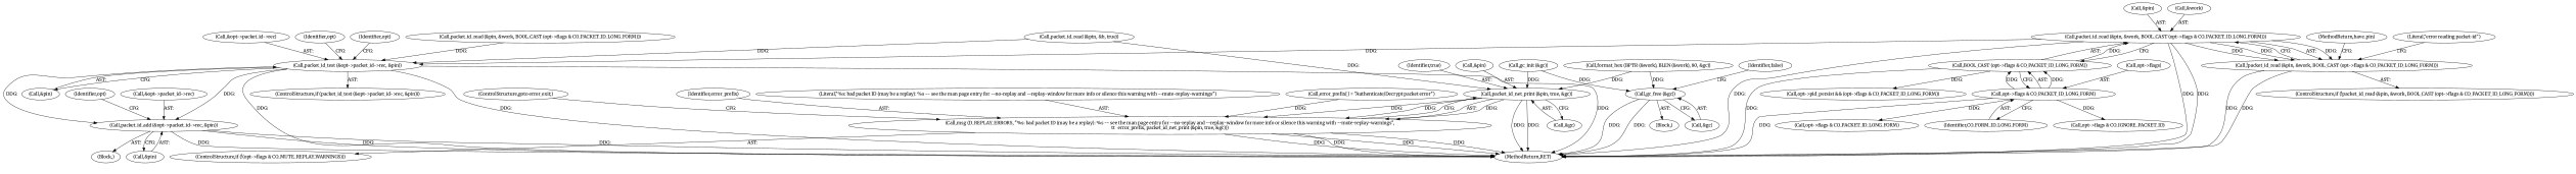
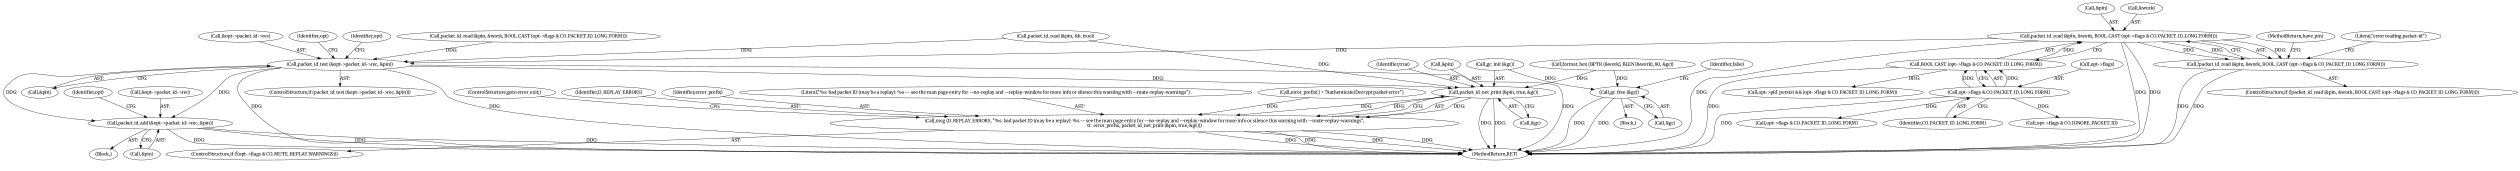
  digraph {
    fontname=Merriweather
    node [fontname=Merriweather]
    edge [fontname=Merriweather]
    n1 [label="(Call,packet_id_read (&pin, &work, BOOL_CAST (opt->flags & CO_PACKET_ID_LONG_FORM)))"]
    n2 [label="(Call,BOOL_CAST (opt->flags & CO_PACKET_ID_LONG_FORM))"]
    n3 [label="(Call,!packet_id_read (&pin, &work, BOOL_CAST (opt->flags & CO_PACKET_ID_LONG_FORM)))"]
    n4 [label="(Call,packet_id_test (&opt->packet_id->rec, &pin))"]
    n5 [label="(MethodReturn,RET)"]
    n6 [label="(Call,opt->flags & CO_PACKET_ID_LONG_FORM)"]
    n7 [label="(Call,opt->pid_persist && (opt->flags & CO_PACKET_ID_LONG_FORM))"]
    n8 [label="(ControlStructure,if (!packet_id_read (&pin, &work, BOOL_CAST (opt->flags & CO_PACKET_ID_LONG_FORM))))"]
    n9 [label="(Call,packet_id_add (&opt->packet_id->rec, &pin))"]
    n10 [label="(Call,packet_id_net_print (&pin, true, &gc))"]
    n11 [label="(ControlStructure,if (packet_id_test (&opt->packet_id->rec, &pin)))"]
    n12 [label="(Call,&pin)"]
-   n13 [label="(Identifier,CO_FORM_ID_LONG_FORM)"]
+   n13 [label="(Identifier,CO_PACKET_ID_LONG_FORM)"]
    n14 [label="(Call,opt->flags & CO_IGNORE_PACKET_ID)"]
    n15 [label="(Call,opt->flags & CO_PACKET_ID_LONG_FORM)"]
    n16 [label="(Block,)"]
    n17 [label="(Call,&pin)"]
    n18 [label="(Call,msg (D_REPLAY_ERRORS, \"%s: bad packet ID (may be a replay): %s -- see the man page entry for --no-replay and --replay-window for more info or silence this warning with --mute-replay-warnings\",\n\t\t   error_prefix, packet_id_net_print (&pin, true, &gc)))"]
    n19 [label="(Call,&gc)"]
    n20 [label="(ControlStructure,if (!(opt->flags & CO_MUTE_REPLAY_WARNINGS)))"]
    n21 [label="(Call,gc_free (&gc))"]
    n22 [label="(Call,&gc)"]
    n23 [label="(Block,)"]
    n24 [label="(Call,&pin)"]
    n25 [label="(Call,packet_id_read (&pin, &work, BOOL_CAST (opt->flags & CO_PACKET_ID_LONG_FORM)))"]
    n26 [label="(ControlStructure,goto error_exit;)"]
    n27 [label="(Call,opt->flags)"]
    n28 [label="(Call,&opt->packet_id->rec)"]
    n29 [label="(Call,&pin)"]
    n30 [label="(Identifier,true)"]
    n31 [label="(Call,gc_init (&gc))"]
    n32 [label="(Call,packet_id_read (&pin, &b, true))"]
    n33 [label="(Call,&opt->packet_id->rec)"]
    n34 [label="(Identifier,opt)"]
+   n35 [label="(Identifier,D_REPLAY_ERRORS)"]
    n36 [label="(Call,format_hex (BPTR (&work), BLEN (&work), 80, &gc))"]
    n37 [label="(Identifier,error_prefix)"]
    n38 [label="(Literal,\"%s: bad packet ID (may be a replay): %s -- see the man page entry for --no-replay and --replay-window for more info or silence this warning with --mute-replay-warnings\")"]
    n39 [label="(Call,&work)"]
    n40 [label="(MethodReturn,have_pin)"]
    n41 [label="(Literal,\"error reading packet-id\")"]
    n42 [label="(Identifier,false)"]
    n43 [label="(Identifier,opt)"]
    n44 [label="(Identifier,opt)"]
    n45 [label="(Call,error_prefix[] = \"Authenticate/Decrypt packet error\")"]
    n1 -> n2 [label="CFG: "]
    n1 -> n3 [label="AST: "]
    n1 -> n3 [label="DDG: "]
    n1 -> n3 [label="DDG: "]
    n1 -> n3 [label="DDG: "]
    n1 -> n4 [label="DDG: "]
    n1 -> n5 [label="DDG: "]
    n1 -> n5 [label="DDG: "]
    n1 -> n5 [label="DDG: "]
    n2 -> n1 [label="AST: "]
    n2 -> n1 [label="DDG: "]
    n2 -> n5 [label="DDG: "]
    n2 -> n6 [label="CFG: "]
    n2 -> n7 [label="DDG: "]
    n3 -> n1 [label="CFG: "]
    n3 -> n5 [label="DDG: "]
    n3 -> n5 [label="DDG: "]
    n3 -> n8 [label="AST: "]
    n4 -> n5 [label="DDG: "]
    n4 -> n5 [label="DDG: "]
    n4 -> n5 [label="DDG: "]
    n4 -> n9 [label="DDG: "]
    n4 -> n9 [label="DDG: "]
+   n4 -> n10 [label="DDG: "]
    n4 -> n11 [label="AST: "]
    n4 -> n12 [label="CFG: "]
    n6 -> n2 [label="AST: "]
    n6 -> n2 [label="DDG: "]
    n6 -> n2 [label="DDG: "]
    n6 -> n5 [label="DDG: "]
    n6 -> n13 [label="CFG: "]
    n6 -> n14 [label="DDG: "]
    n6 -> n15 [label="DDG: "]
    n9 -> n5 [label="DDG: "]
    n9 -> n5 [label="DDG: "]
    n9 -> n5 [label="DDG: "]
    n9 -> n16 [label="AST: "]
    n9 -> n17 [label="CFG: "]
    n10 -> n5 [label="DDG: "]
    n10 -> n5 [label="DDG: "]
    n10 -> n18 [label="AST: "]
    n10 -> n18 [label="DDG: "]
    n10 -> n18 [label="DDG: "]
    n10 -> n18 [label="DDG: "]
    n10 -> n19 [label="CFG: "]
    n12 -> n4 [label="AST: "]
    n13 -> n6 [label="AST: "]
    n17 -> n9 [label="AST: "]
    n18 -> n5 [label="DDG: "]
    n18 -> n5 [label="DDG: "]
    n18 -> n5 [label="DDG: "]
    n18 -> n5 [label="DDG: "]
    n18 -> n10 [label="CFG: "]
    n18 -> n20 [label="AST: "]
    n19 -> n10 [label="AST: "]
    n21 -> n5 [label="DDG: "]
    n21 -> n5 [label="DDG: "]
    n21 -> n22 [label="CFG: "]
    n21 -> n23 [label="AST: "]
    n22 -> n21 [label="AST: "]
    n24 -> n10 [label="AST: "]
    n25 -> n4 [label="DDG: "]
    n26 -> n18 [label="CFG: "]
    n27 -> n6 [label="AST: "]
    n28 -> n4 [label="AST: "]
    n29 -> n1 [label="AST: "]
    n30 -> n10 [label="AST: "]
-   n31 -> n10 [label="DDG: "]
+   n31 -> n10 [label="AST: "]
    n31 -> n21 [label="DDG: "]
    n32 -> n4 [label="DDG: "]
    n32 -> n10 [label="DDG: "]
    n33 -> n9 [label="AST: "]
    n34 -> n4 [label="CFG: "]
+   n35 -> n18 [label="AST: "]
    n36 -> n10 [label="DDG: "]
    n36 -> n21 [label="DDG: "]
    n37 -> n18 [label="AST: "]
    n38 -> n18 [label="AST: "]
    n39 -> n1 [label="AST: "]
    n40 -> n3 [label="CFG: "]
    n41 -> n3 [label="CFG: "]
    n42 -> n21 [label="CFG: "]
    n43 -> n9 [label="CFG: "]
    n44 -> n4 [label="CFG: "]
    n45 -> n18 [label="DDG: "]
  }
